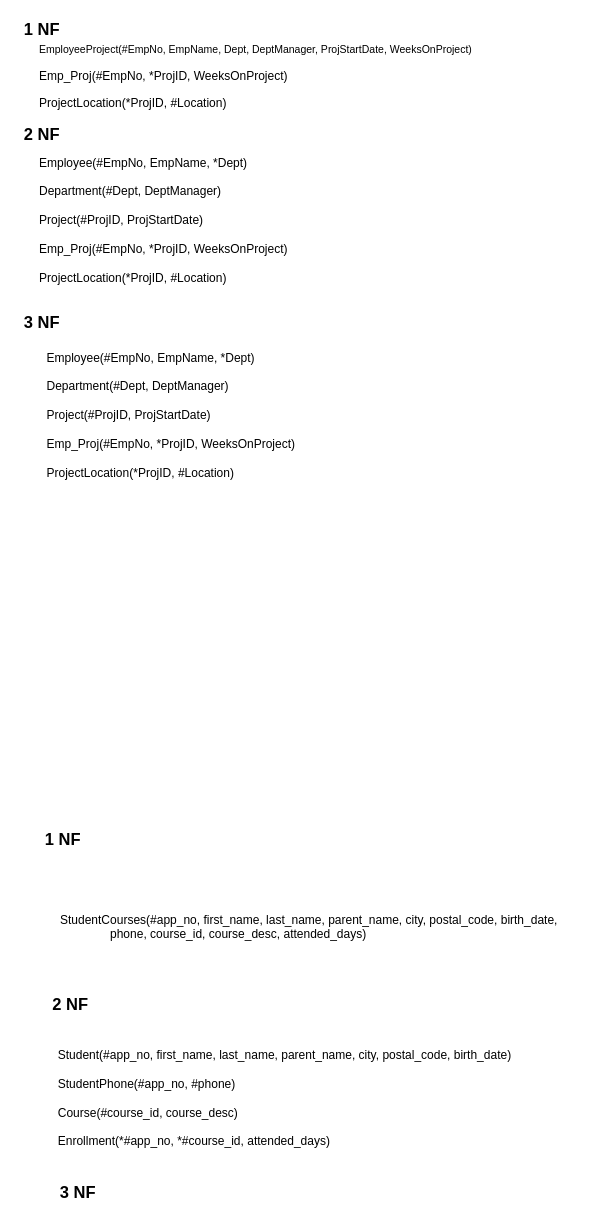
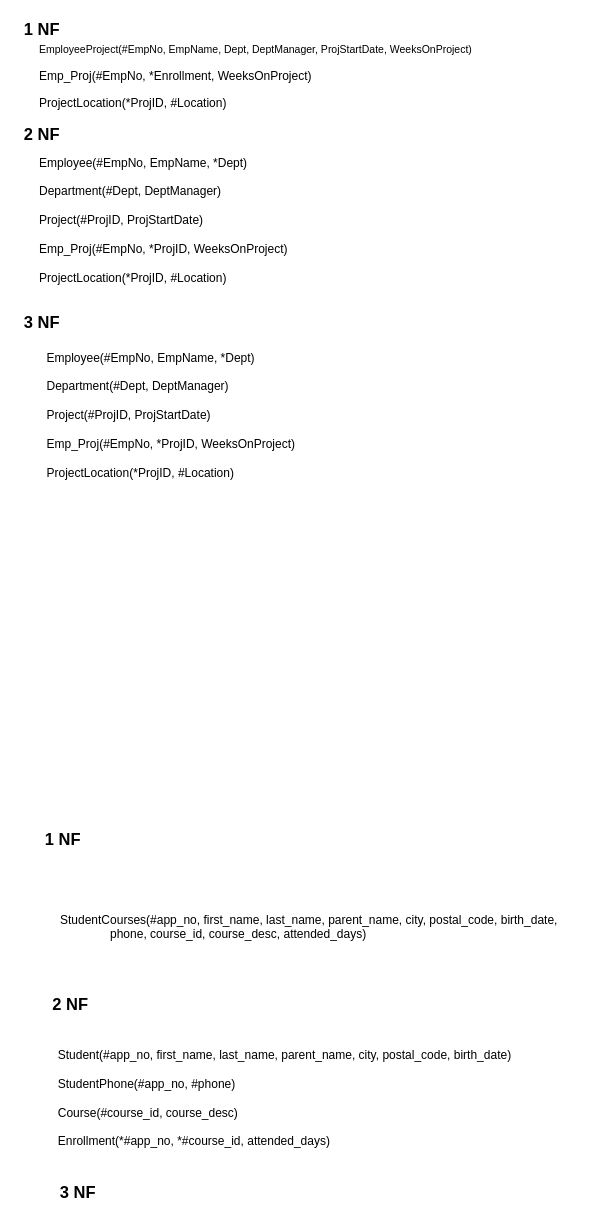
  <mxCell id="0" />
  <mxCell id="1" parent="0" />
  <mxCell id="2" value="&lt;b&gt;&lt;font&gt;1 NF&lt;/font&gt;&lt;/b&gt;" style="text;html=1;align=center;verticalAlign=middle;resizable=0;points=[];autosize=1;strokeColor=none;fillColor=none;fontSize=22;" vertex="1" parent="1"><mxGeometry x="20" y="20" width="70" height="40" as="geometry" /></mxCell>
- <mxCell id="3" value="&lt;div&gt;EmployeeProject(#EmpNo, EmpName, Dept, DeptManager, ProjStartDate, WeeksOnProject)&lt;/div&gt;&lt;div&gt;&lt;br&gt;&lt;/div&gt;&lt;div&gt;&lt;span style=&quot;font-size: 16px; text-wrap-mode: wrap;&quot;&gt;Emp_Proj(#EmpNo, *ProjID, WeeksOnProject)&lt;/span&gt;&lt;/div&gt;&lt;div&gt;&lt;br&gt;&lt;/div&gt;&lt;div&gt;&lt;span style=&quot;font-size: 16px; text-wrap-mode: wrap;&quot;&gt;ProjectLocation(*ProjID, #Location)&lt;/span&gt;&lt;/div&gt;&lt;div&gt;&lt;span style=&quot;font-size: 16px; text-wrap-mode: wrap;&quot;&gt;&lt;br&gt;&lt;/span&gt;&lt;/div&gt;&lt;div&gt;&lt;span style=&quot;font-size: 16px; text-wrap-mode: wrap;&quot;&gt;&lt;br&gt;&lt;/span&gt;&lt;/div&gt;" style="text;html=1;align=left;verticalAlign=middle;resizable=0;points=[];autosize=1;strokeColor=none;fillColor=none;fontSize=14;" vertex="1" parent="1"><mxGeometry x="50" y="50" width="600" height="140" as="geometry" /></mxCell>
+ <mxCell id="3" value="&lt;div&gt;EmployeeProject(#EmpNo, EmpName, Dept, DeptManager, ProjStartDate, WeeksOnProject)&lt;/div&gt;&lt;div&gt;&lt;br&gt;&lt;/div&gt;&lt;div&gt;&lt;span style=&quot;font-size: 16px; text-wrap-mode: wrap;&quot;&gt;Emp_Proj(#EmpNo, *Enrollment, WeeksOnProject)&lt;/span&gt;&lt;/div&gt;&lt;div&gt;&lt;br&gt;&lt;/div&gt;&lt;div&gt;&lt;span style=&quot;font-size: 16px; text-wrap-mode: wrap;&quot;&gt;ProjectLocation(*ProjID, #Location)&lt;/span&gt;&lt;/div&gt;&lt;div&gt;&lt;span style=&quot;font-size: 16px; text-wrap-mode: wrap;&quot;&gt;&lt;br&gt;&lt;/span&gt;&lt;/div&gt;&lt;div&gt;&lt;span style=&quot;font-size: 16px; text-wrap-mode: wrap;&quot;&gt;&lt;br&gt;&lt;/span&gt;&lt;/div&gt;" style="text;html=1;align=left;verticalAlign=middle;resizable=0;points=[];autosize=1;strokeColor=none;fillColor=none;fontSize=14;" vertex="1" parent="1"><mxGeometry x="50" y="50" width="600" height="140" as="geometry" /></mxCell>
  <mxCell id="4" value="&lt;b&gt;&lt;font&gt;2 NF&lt;/font&gt;&lt;/b&gt;" style="text;html=1;align=center;verticalAlign=middle;resizable=0;points=[];autosize=1;strokeColor=none;fillColor=none;fontSize=22;" vertex="1" parent="1"><mxGeometry x="20" y="160" width="70" height="40" as="geometry" /></mxCell>
  <mxCell id="5" value="&lt;b&gt;&lt;font&gt;3 NF&lt;/font&gt;&lt;/b&gt;" style="text;html=1;align=center;verticalAlign=middle;resizable=0;points=[];autosize=1;strokeColor=none;fillColor=none;fontSize=22;" vertex="1" parent="1"><mxGeometry x="20" y="410" width="70" height="40" as="geometry" /></mxCell>
  <mxCell id="6" value="Employee(#EmpNo, EmpName, *Dept)&#10;&#10;Department(#Dept, DeptManager)&#10;&#10;Project(#ProjID, ProjStartDate)&#10;&#10;Emp_Proj(#EmpNo, *ProjID, WeeksOnProject)&#10;&#10;ProjectLocation(*ProjID, #Location)" style="text;whiteSpace=wrap;fontSize=16;" vertex="1" parent="1"><mxGeometry x="50" y="200" width="670" height="190" as="geometry" /></mxCell>
  <mxCell id="7" value="Employee(#EmpNo, EmpName, *Dept)&#10;&#10;Department(#Dept, DeptManager)&#10;&#10;Project(#ProjID, ProjStartDate)&#10;&#10;Emp_Proj(#EmpNo, *ProjID, WeeksOnProject)&#10;&#10;ProjectLocation(*ProjID, #Location)" style="text;whiteSpace=wrap;fontSize=16;" vertex="1" parent="1"><mxGeometry x="60" y="460" width="670" height="190" as="geometry" /></mxCell>
  <mxCell id="8" value="&lt;b&gt;&lt;font&gt;1 NF&lt;/font&gt;&lt;/b&gt;" style="text;html=1;align=center;verticalAlign=middle;resizable=0;points=[];autosize=1;strokeColor=none;fillColor=none;fontSize=22;" vertex="1" parent="1"><mxGeometry x="47.5" y="1100" width="70" height="40" as="geometry" /></mxCell>
  <mxCell id="9" value="&lt;b&gt;&lt;font&gt;2 NF&lt;/font&gt;&lt;/b&gt;" style="text;html=1;align=center;verticalAlign=middle;resizable=0;points=[];autosize=1;strokeColor=none;fillColor=none;fontSize=22;" vertex="1" parent="1"><mxGeometry x="57.5" y="1320" width="70" height="40" as="geometry" /></mxCell>
  <mxCell id="10" value="&lt;b&gt;&lt;font&gt;3 NF&lt;/font&gt;&lt;/b&gt;" style="text;html=1;align=center;verticalAlign=middle;resizable=0;points=[];autosize=1;strokeColor=none;fillColor=none;fontSize=22;" vertex="1" parent="1"><mxGeometry x="67.5" y="1570" width="70" height="40" as="geometry" /></mxCell>
  <mxCell id="11" value="StudentCourses(#app_no, first_name, last_name, parent_name, city, postal_code, birth_date, &#10;               phone, course_id, course_desc, attended_days)" style="text;whiteSpace=wrap;fontSize=16;" vertex="1" parent="1"><mxGeometry x="77.5" y="1210" width="692.5" height="50" as="geometry" /></mxCell>
  <mxCell id="12" value="Student(#app_no, first_name, last_name, parent_name, city, postal_code, birth_date)&#10;&#10;StudentPhone(#app_no, #phone)&#10;&#10;Course(#course_id, course_desc)&#10;&#10;Enrollment(*#app_no, *#course_id, attended_days)&#10;" style="text;whiteSpace=wrap;fontSize=16;" vertex="1" parent="1"><mxGeometry x="75" y="1390" width="640" height="150" as="geometry" /></mxCell>
